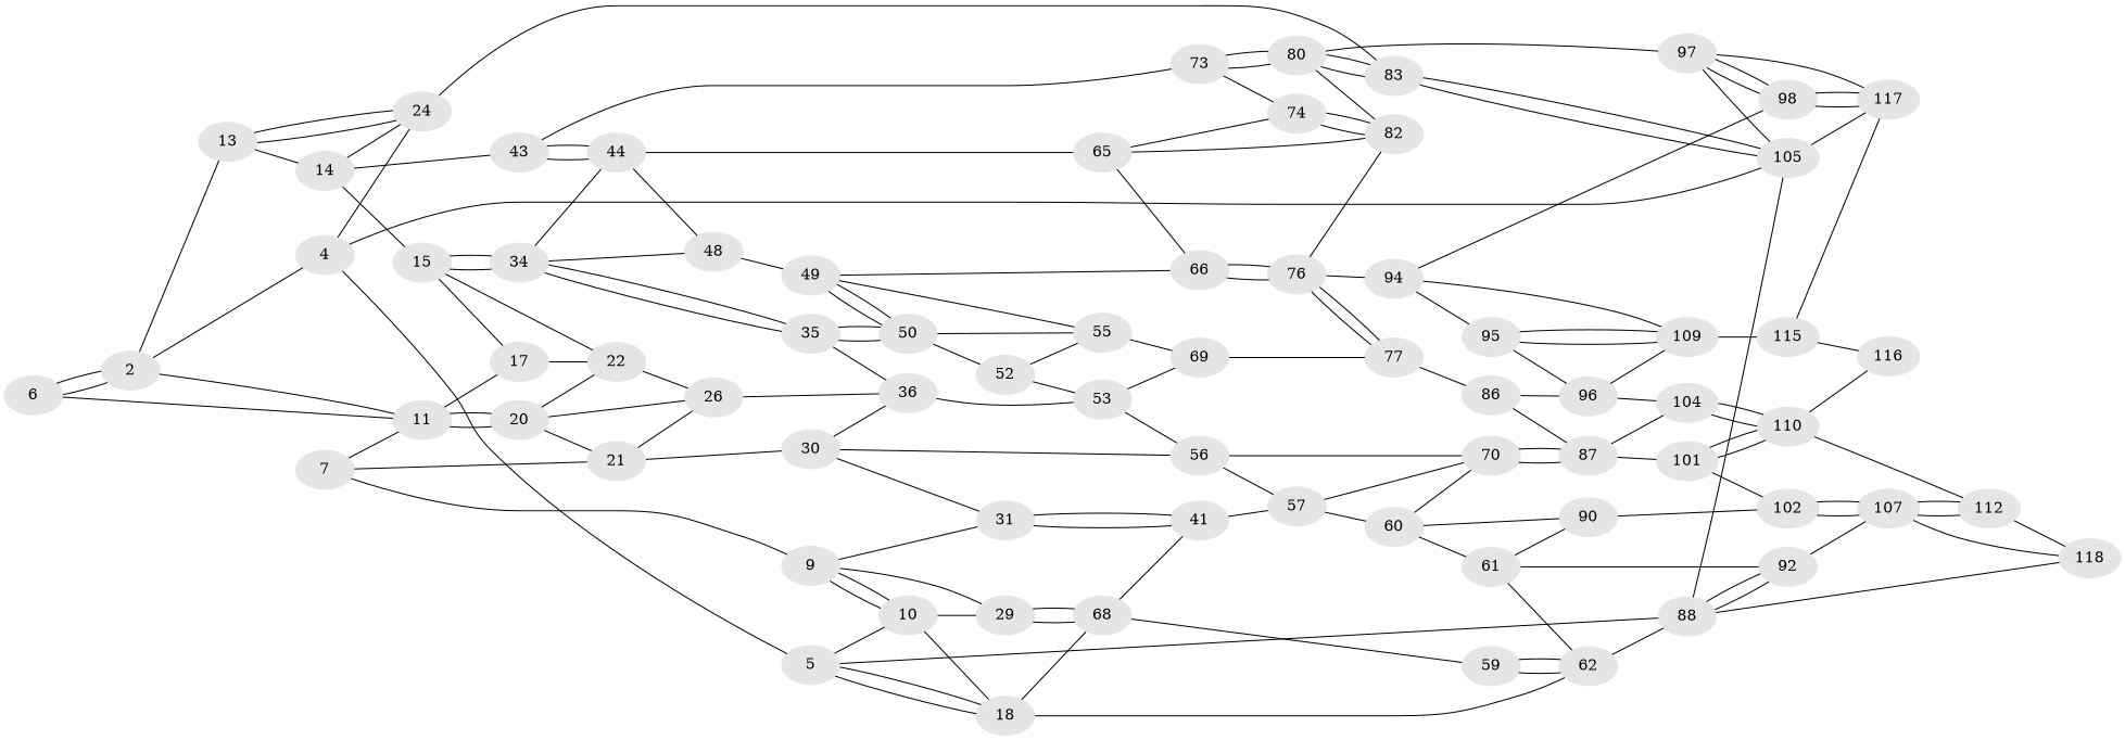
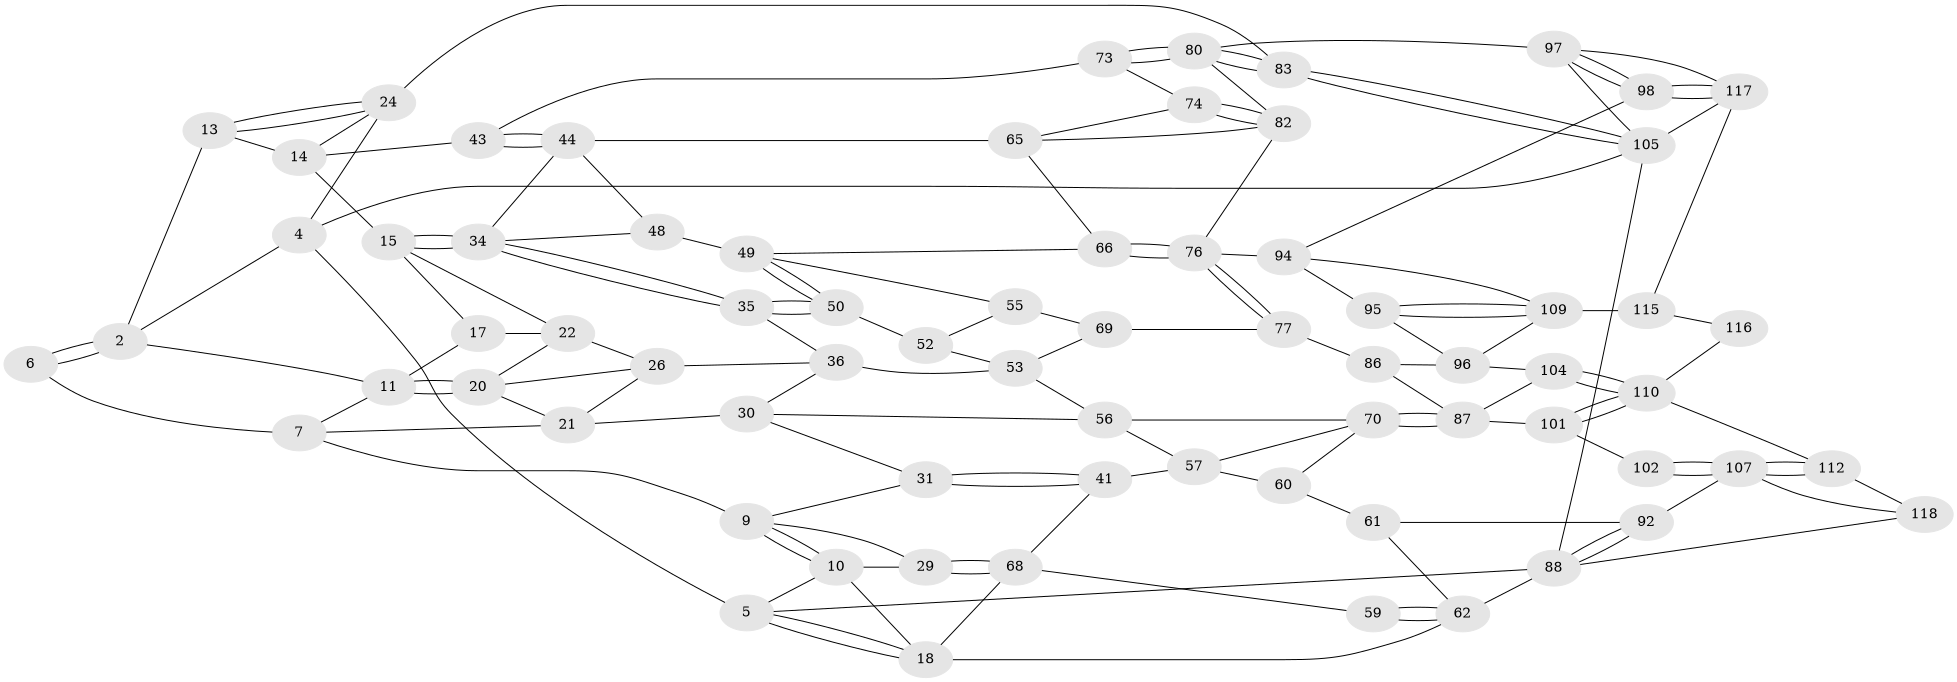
  graph {
    rankdir=LR
    node [color=gray90 style=filled]
    n1 [label=6]
    2 [super="+3"]
    7 [super="+8"]
    4
    11 [super="+12"]
    13
    9 [super="+28"]
    21 [super="+27"]
    5 [super="+6"]
    24 [super="+25"]
    105 [super="+113"]
    17
    20 [super="+23"]
    14 [super="+37"]
    10 [super="+19"]
    18 [super="+40"]
    88 [super="+89"]
    83
    117 [super="+119"]
    29
    n21 [label=68 super="+39"]
    62 [super="+79"]
    92
    118
    31
    26 [super="+33"]
    30 [super="+47"]
    41 [super="+42"]
    22 [super="+32"]
    15 [super="+16"]
    43
    34 [super="+45"]
    44 [super="+63"]
    73
    35
    48
    59
    36 [super="+46"]
    56 [super="+68"]
    53 [super="+67"]
    57 [super="+58"]
    70 [super="+71"]
    50 [super="+51"]
    65 [super="+75"]
    49 [super="+54"]
    55 [super="+64"]
    52
    69
    60 [super="+72"]
    74
    80 [super="+81"]
    66
    82 [super="+84"]
    76 [super="+85"]
    77 [super="+78"]
    87 [super="+100"]
    61 [super="+91"]
-   90
    102
    107 [super="+108"]
    94 [super="+99"]
    86 [super="+93"]
    101
    104
    97 [super="+106"]
    95
    98
    109 [super="+114"]
    96 [super="+103"]
    110 [super="+111"]
    112 [super="+120"]
    115
    116
    n1 -- 2
    n1 -- 2
-   n1 -- 11
+   n1 -- 7
    2 -- 4
    2 -- 11
    2 -- 13
    7 -- 11
    7 -- 9
    7 -- 21
    4 -- 5
    4 -- 24
    4 -- 105
    11 -- 17
    11 -- 20
    11 -- 20
    13 -- 24
    13 -- 24
    13 -- 14
    9 -- 10
    9 -- 10
    9 -- 29
    9 -- 31
    21 -- 26
    21 -- 30
    5 -- 10
    5 -- 18
    5 -- 18
    5 -- 88
    24 -- 83
    105 -- 117
    17 -- 22
    20 -- 21
    20 -- 26
    20 -- 22
    14 -- 24
    14 -- 15
    14 -- 43
    10 -- 18
    10 -- 29
    18 -- n21
    18 -- 62
    88 -- 105
    88 -- 92
    88 -- 92
    88 -- 118
    83 -- 105
    83 -- 105
    29 -- n21
    29 -- n21
    n21 -- 41
    n21 -- 59
    62 -- 88
    92 -- 107
    31 -- 41
    31 -- 41
    26 -- 36
    30 -- 31
    30 -- 36
    30 -- 56
    41 -- 57
    22 -- 26
    15 -- 17
    15 -- 22
    15 -- 34
    15 -- 34
    43 -- 44
    43 -- 44
    43 -- 73
    34 -- 44
    34 -- 35
    34 -- 35
    34 -- 48
    44 -- 48
    44 -- 65
    73 -- 74
    73 -- 80
    73 -- 80
    35 -- 36
    35 -- 50
    35 -- 50
    48 -- 49
    59 -- 62
    59 -- 62
    36 -- 53
    56 -- 57
    56 -- 70
    53 -- 56
    53 -- 69
    57 -- 70
    57 -- 60
    70 -- 87
    70 -- 87
-   50 -- 55
    50 -- 52
    65 -- 74
    65 -- 66
    65 -- 82
    49 -- 50
    49 -- 50
    49 -- 55
    49 -- 66
    55 -- 69
    52 -- 53
    52 -- 55
    69 -- 77
    60 -- 70
    60 -- 61
-   60 -- 90
    74 -- 82
    74 -- 82
    80 -- 83
    80 -- 83
    80 -- 82
    80 -- 97
    66 -- 76
    66 -- 76
    76 -- 82
    76 -- 77
    76 -- 77
    76 -- 94
    77 -- 86 [weight=2]
    87 -- 101
    87 -- 104
    61 -- 62
    61 -- 92
-   61 -- 90
-   90 -- 102
    102 -- 107
    102 -- 107
    107 -- 118
    107 -- 112
    107 -- 112
    94 -- 95
    94 -- 98
    94 -- 109
    86 -- 87
    86 -- 96
    101 -- 102
    101 -- 110
    101 -- 110
    104 -- 110
    104 -- 110
    97 -- 105
    97 -- 117
    97 -- 98
    97 -- 98
    95 -- 109
    95 -- 109
    95 -- 96
    98 -- 117
    98 -- 117
    109 -- 115
    96 -- 104
    96 -- 109
    110 -- 112
    110 -- 116
    112 -- 118
    115 -- 117
    115 -- 116
  }
